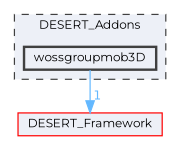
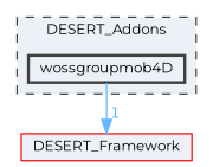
  digraph {
    compound=true
    fontname=Montserrat
    node [fillcolor="#edf0f7" fontname=Montserrat fontsize=10 shape=box]
-   n1 [color=grey25 height=0.2 label=wossgroupmob3D style="filled,bold" width=0.4]
+   n1 [color=grey25 height=0.2 label=wossgroupmob4D style="filled,bold" width=0.4]
    n2 [color=red height=0.2 label=DESERT_Framework style=filled width=0.4]
    subgraph cluster_1 {
      bgcolor="#edf0f7"
      fontsize=10
      label=DESERT_Addons
      pencolor=grey25
      style="filled,dashed"
      n1
    }
    n1 -> n2 [color=steelblue1 fontcolor=steelblue1 fontname=Montserrat fontsize=10 headlabel=1 labeldistance=1.5 labelfontname=Helvetica labelfontsize=10]
  }
